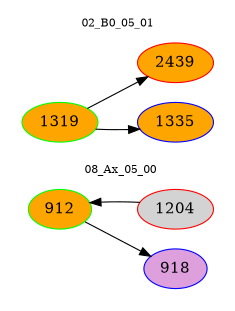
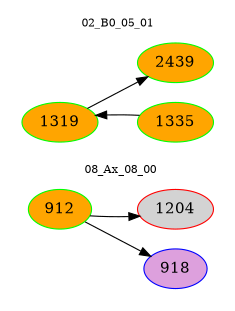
  digraph {
    rankdir=LR
    node [color=green fillcolor=orange style=filled]
    edge [color=black]
    n1 [label=912]
    n2 [color=blue fillcolor=plum label=918]
    n3 [color=red fillcolor=lightgrey label=1204]
    n4 [label=1319]
-   n5 [color=blue label=1335]
-   n6 [color=red label=2439]
+   n5 [label=1335]
+   n6 [label=2439]
    subgraph cluster_1 {
      color=white
      fontsize=10
-     label="08_Ax_05_00"
+     label="08_Ax_08_00"
      n1
      n2
      n3
    }
    subgraph cluster_2 {
      color=white
      fontsize=10
      label="02_B0_05_01"
      n4
      n5
      n6
    }
    n1 -> n2
-   n3 -> n1
-   n4 -> n5
+   n1 -> n3
+   n5 -> n4
    n4 -> n6
  }
